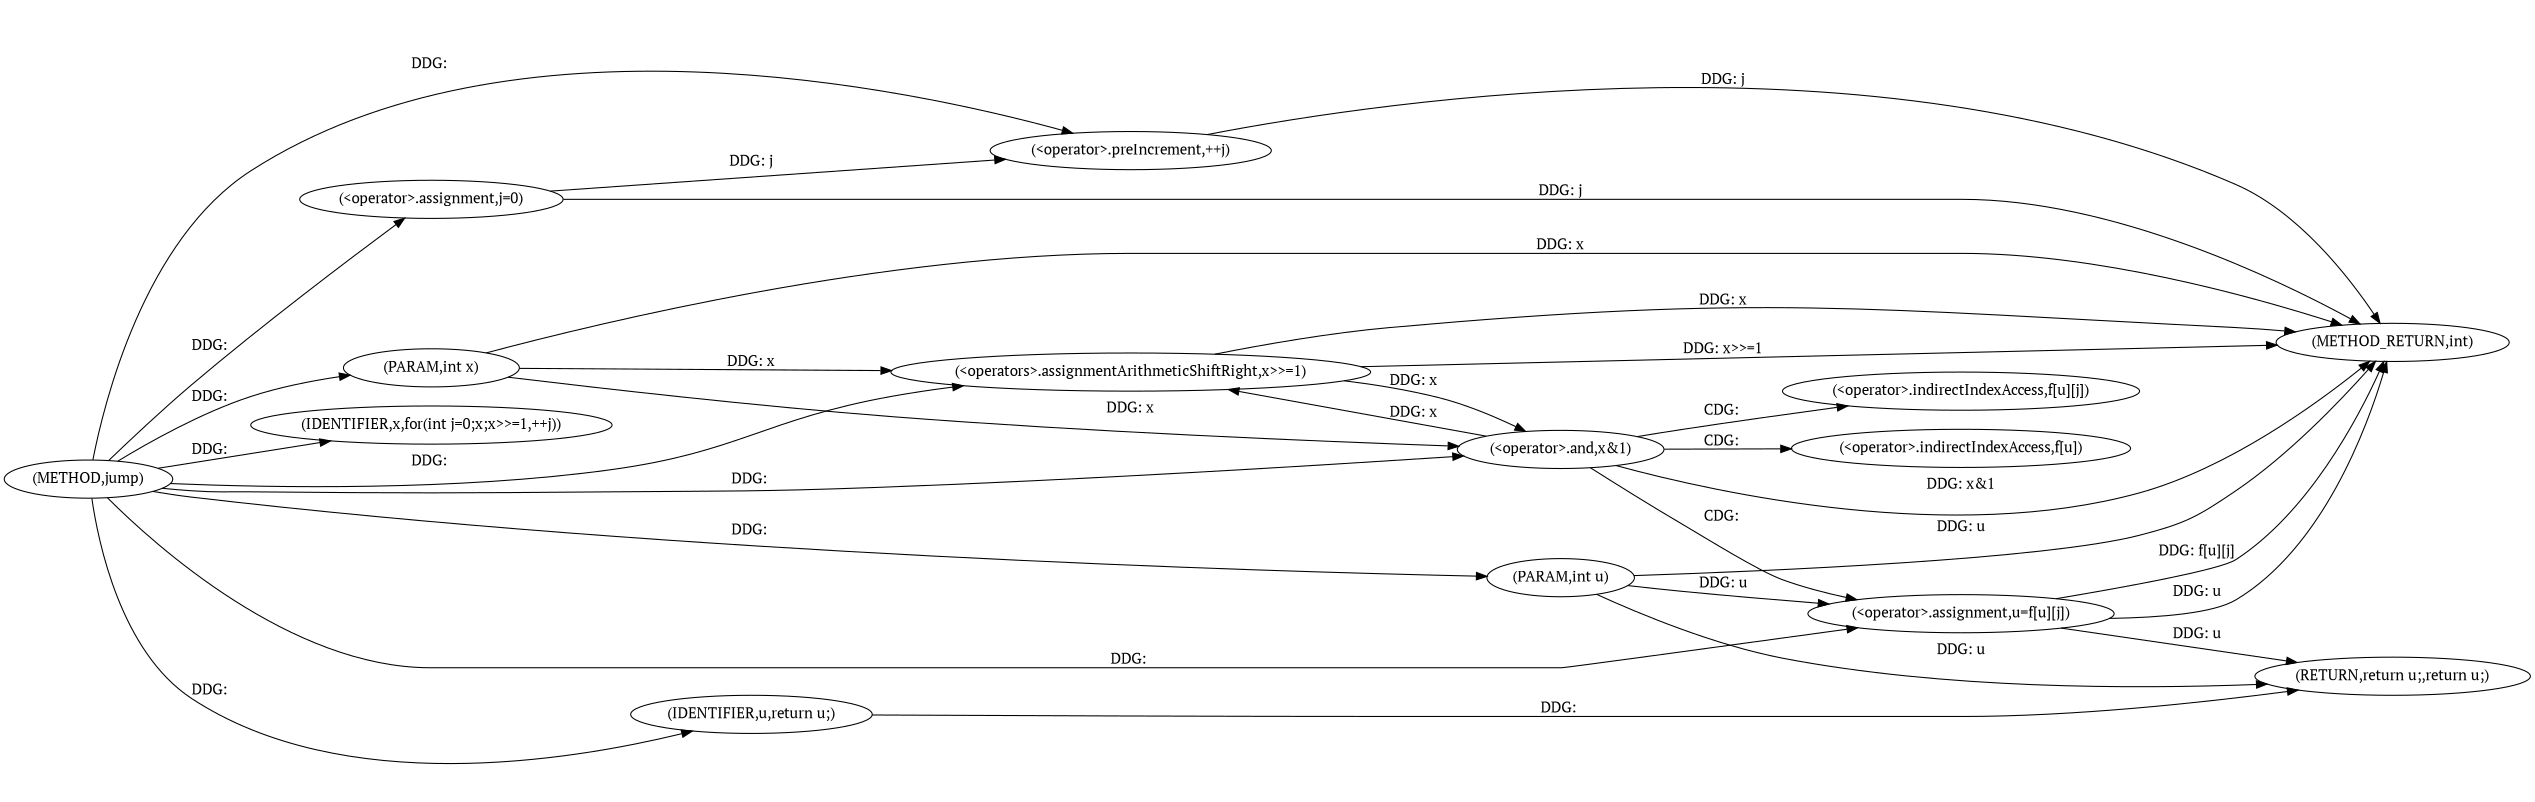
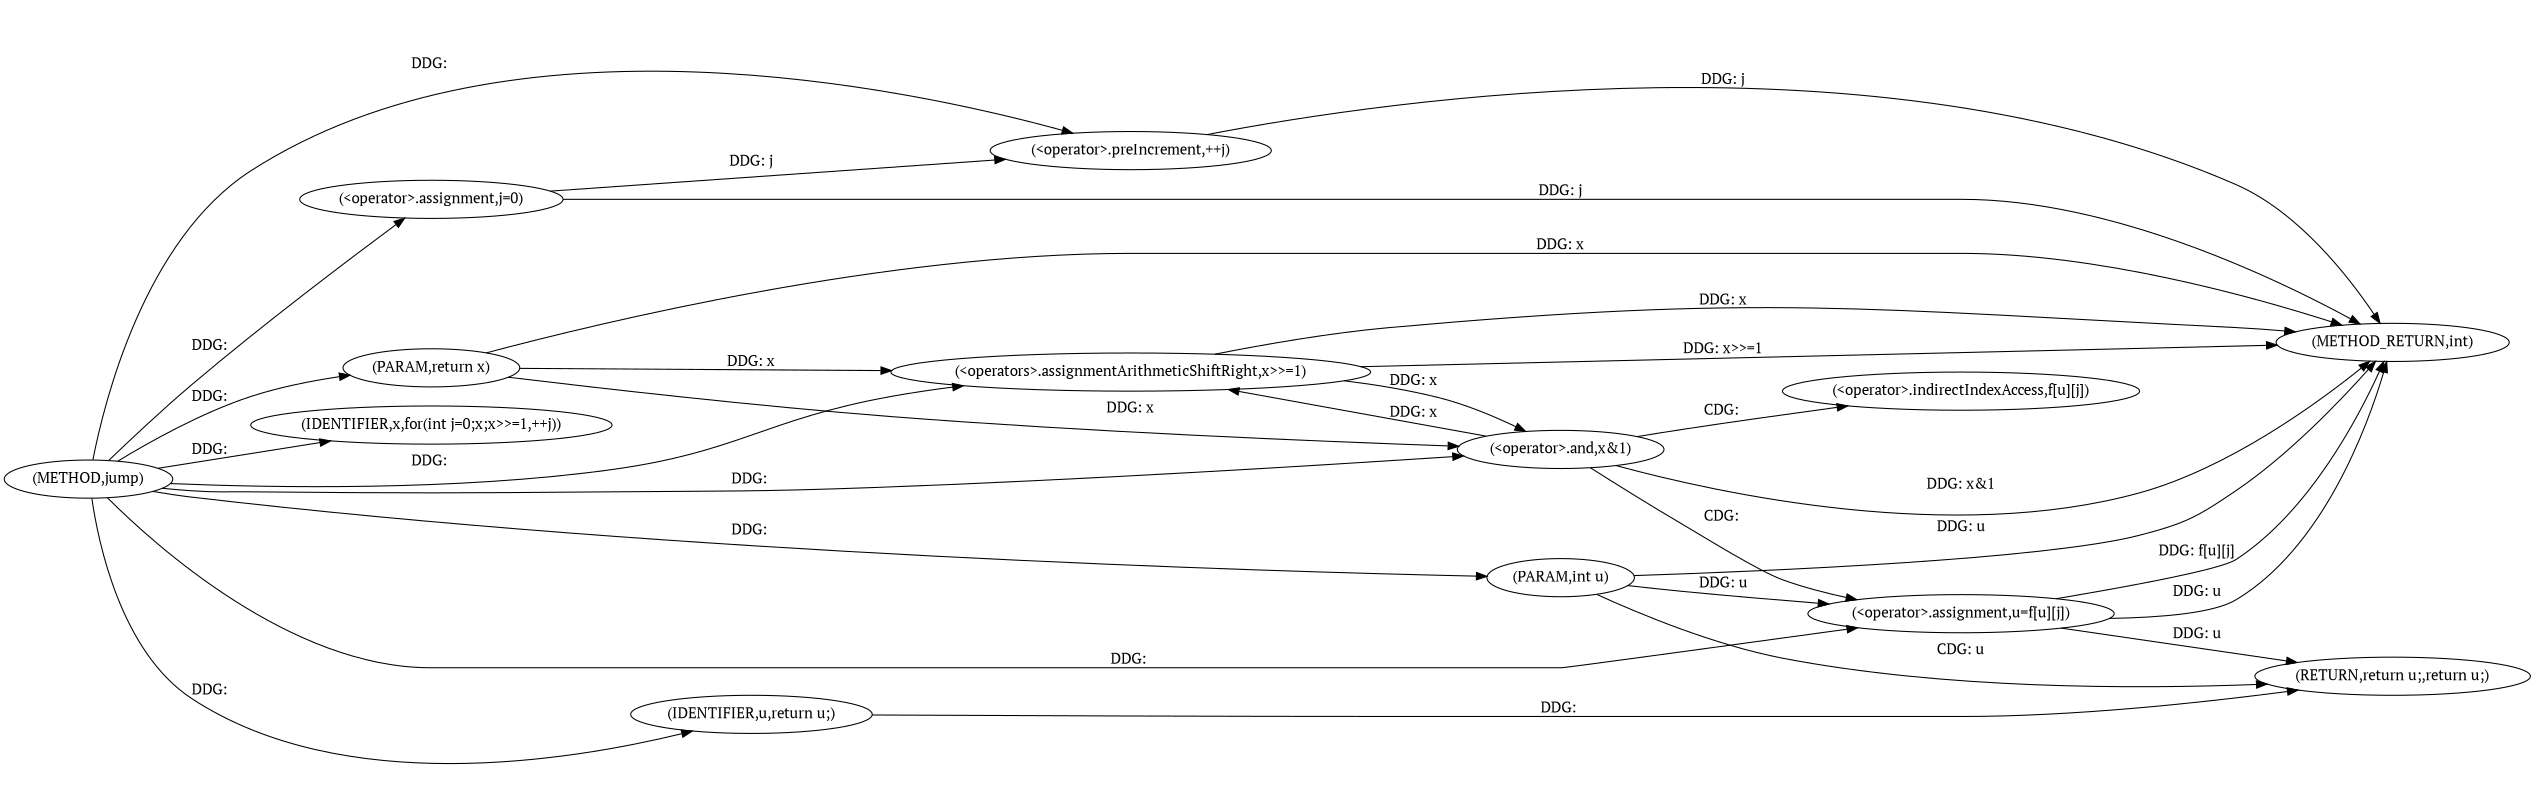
  digraph {
    fontname="PT Serif"
    rankdir=LR
    node [fontname="PT Serif"]
    edge [fontname="PT Serif"]
    n1 [label="(METHOD,jump)"]
    n2 [label="(PARAM,int u)"]
-   n3 [label="(PARAM,int x)"]
+   n3 [label="(PARAM,return x)"]
    n4 [label="(<operator>.assignment,j=0)"]
    n5 [label="(IDENTIFIER,x,for(int j=0;x;x>>=1,++j))"]
    n6 [label="(IDENTIFIER,u,return u;)"]
    n7 [label="(<operators>.assignmentArithmeticShiftRight,x>>=1)"]
    n8 [label="(<operator>.preIncrement,++j)"]
    n9 [label="(<operator>.and,x&1)"]
    n10 [label="(<operator>.assignment,u=f[u][j])"]
    n11 [label="(METHOD_RETURN,int)"]
    n12 [label="(RETURN,return u;,return u;)"]
    n13 [label="(<operator>.indirectIndexAccess,f[u][j])"]
-   n14 [label="(<operator>.indirectIndexAccess,f[u])"]
    n1 -> n2 [label="DDG: "]
    n1 -> n3 [label="DDG: "]
    n1 -> n4 [label="DDG: "]
    n1 -> n5 [label="DDG: "]
    n1 -> n6 [label="DDG: "]
    n1 -> n7 [label="DDG: "]
    n1 -> n8 [label="DDG: "]
    n1 -> n9 [label="DDG: "]
    n1 -> n10 [label="DDG: "]
    n2 -> n10 [label="DDG: u"]
    n2 -> n11 [label="DDG: u"]
-   n2 -> n12 [label="DDG: u"]
+   n2 -> n12 [label="CDG: u"]
    n3 -> n7 [label="DDG: x"]
    n3 -> n9 [label="DDG: x"]
    n3 -> n11 [label="DDG: x"]
    n4 -> n8 [label="DDG: j"]
    n4 -> n11 [label="DDG: j"]
    n6 -> n12 [label="DDG: "]
    n7 -> n9 [label="DDG: x"]
    n7 -> n11 [label="DDG: x"]
    n7 -> n11 [label="DDG: x>>=1"]
    n8 -> n11 [label="DDG: j"]
    n9 -> n7 [label="DDG: x"]
    n9 -> n10 [label="CDG: "]
    n9 -> n11 [label="DDG: x&1"]
    n9 -> n13 [label="CDG: "]
-   n9 -> n14 [label="CDG: "]
    n10 -> n11 [label="DDG: u"]
    n10 -> n11 [label="DDG: f[u][j]"]
    n10 -> n12 [label="DDG: u"]
  }
